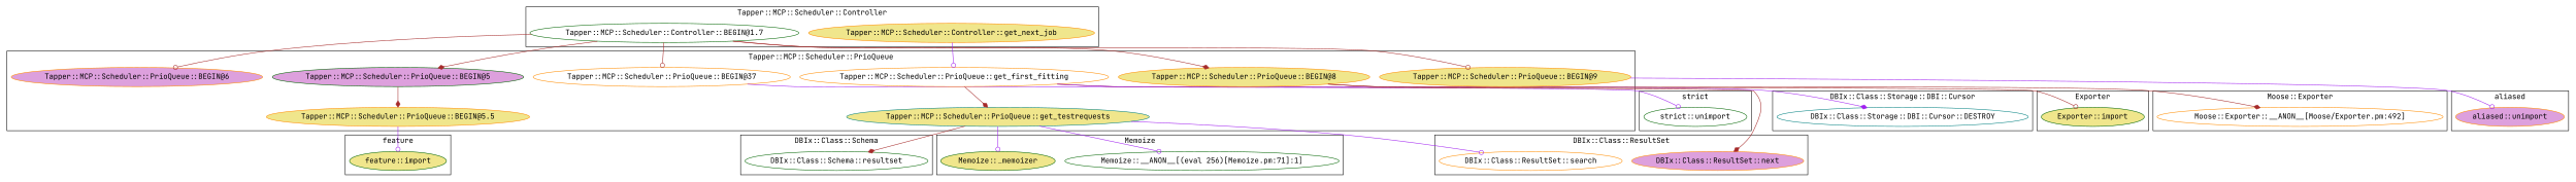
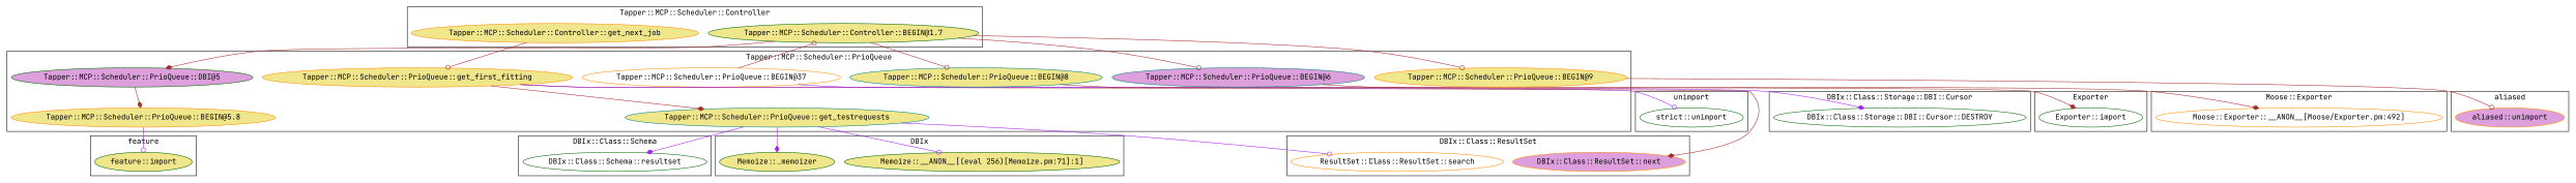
  digraph {
    fontname="JetBrains Mono"
    node [color=darkorange fillcolor=khaki fontname="JetBrains Mono" style=filled]
    edge [arrowhead=odot color=brown fontname="JetBrains Mono"]
    "DBIx::Class::ResultSet::next" [fillcolor=plum]
-   "DBIx::Class::ResultSet::search" [fillcolor=white]
-   "Exporter::import" [color=darkgreen]
+   "DBIx::Class::ResultSet::search" [fillcolor=white label="ResultSet::Class::ResultSet::search"]
+   "Exporter::import" [color=darkgreen fillcolor=white]
    n4 [fillcolor=plum label="aliased::unimport"]
    "feature::import" [color=darkgreen]
-   "DBIx::Class::Storage::DBI::Cursor::DESTROY" [color=teal fillcolor=white]
-   "Tapper::MCP::Scheduler::PrioQueue::BEGIN@5.8" [label="Tapper::MCP::Scheduler::PrioQueue::BEGIN@5.5"]
+   "DBIx::Class::Storage::DBI::Cursor::DESTROY" [color=darkgreen fillcolor=white]
+   "Tapper::MCP::Scheduler::PrioQueue::BEGIN@5.8"
    "Tapper::MCP::Scheduler::PrioQueue::BEGIN@37" [fillcolor=white]
-   "Tapper::MCP::Scheduler::PrioQueue::get_first_fitting" [fillcolor=white]
+   "Tapper::MCP::Scheduler::PrioQueue::get_first_fitting"
    "Tapper::MCP::Scheduler::PrioQueue::get_testrequests" [color=teal]
-   "Tapper::MCP::Scheduler::PrioQueue::BEGIN@8"
-   "Tapper::MCP::Scheduler::PrioQueue::BEGIN@6" [fillcolor=plum]
+   "Tapper::MCP::Scheduler::PrioQueue::BEGIN@8" [color=teal]
+   "Tapper::MCP::Scheduler::PrioQueue::BEGIN@6" [color=teal fillcolor=plum]
    "Tapper::MCP::Scheduler::PrioQueue::BEGIN@9"
-   "Tapper::MCP::Scheduler::PrioQueue::BEGIN@5" [color=darkgreen fillcolor=plum]
+   "Tapper::MCP::Scheduler::PrioQueue::BEGIN@5" [color=darkgreen fillcolor=plum label="Tapper::MCP::Scheduler::PrioQueue::DBI@5"]
    "Moose::Exporter::__ANON__[Moose/Exporter.pm:492]" [fillcolor=white]
    "DBIx::Class::Schema::resultset" [color=darkgreen fillcolor=white]
-   "Tapper::MCP::Scheduler::Controller::BEGIN@1.7" [color=darkgreen fillcolor=white]
+   "Tapper::MCP::Scheduler::Controller::BEGIN@1.7" [color=darkgreen]
    "Tapper::MCP::Scheduler::Controller::get_next_job"
    "strict::unimport" [color=darkgreen fillcolor=white]
-   "Memoize::__ANON__[(eval 256)[Memoize.pm:71]:1]" [color=darkgreen fillcolor=white]
+   "Memoize::__ANON__[(eval 256)[Memoize.pm:71]:1]" [color=darkgreen]
    "Memoize::_memoizer" [color=darkgreen]
    subgraph cluster_1 {
      label="DBIx::Class::ResultSet"
      "DBIx::Class::ResultSet::next"
      "DBIx::Class::ResultSet::search"
    }
    subgraph cluster_2 {
      label=Exporter
      "Exporter::import"
    }
    subgraph cluster_3 {
      label=aliased
      n4
    }
    subgraph cluster_4 {
      label=feature
      "feature::import"
    }
    subgraph cluster_5 {
      label="DBIx::Class::Storage::DBI::Cursor"
      "DBIx::Class::Storage::DBI::Cursor::DESTROY"
    }
    subgraph cluster_6 {
      label="Tapper::MCP::Scheduler::PrioQueue"
      "Tapper::MCP::Scheduler::PrioQueue::BEGIN@5.8"
      "Tapper::MCP::Scheduler::PrioQueue::BEGIN@37"
      "Tapper::MCP::Scheduler::PrioQueue::get_first_fitting"
      "Tapper::MCP::Scheduler::PrioQueue::get_testrequests"
      "Tapper::MCP::Scheduler::PrioQueue::BEGIN@8"
      "Tapper::MCP::Scheduler::PrioQueue::BEGIN@6"
      "Tapper::MCP::Scheduler::PrioQueue::BEGIN@9"
      "Tapper::MCP::Scheduler::PrioQueue::BEGIN@5"
    }
    subgraph cluster_7 {
      label="Moose::Exporter"
      "Moose::Exporter::__ANON__[Moose/Exporter.pm:492]"
    }
    subgraph cluster_8 {
      label="DBIx::Class::Schema"
      "DBIx::Class::Schema::resultset"
    }
    subgraph cluster_9 {
      label="Tapper::MCP::Scheduler::Controller"
      "Tapper::MCP::Scheduler::Controller::BEGIN@1.7"
      "Tapper::MCP::Scheduler::Controller::get_next_job"
    }
    subgraph cluster_10 {
-     label="strict"
+     label=unimport
      "strict::unimport"
    }
    subgraph cluster_11 {
-     label=Memoize
+     label=DBIx
      "Memoize::__ANON__[(eval 256)[Memoize.pm:71]:1]"
      "Memoize::_memoizer"
    }
    "Tapper::MCP::Scheduler::PrioQueue::BEGIN@5.8" -> "feature::import" [color=purple]
    "Tapper::MCP::Scheduler::PrioQueue::BEGIN@37" -> "strict::unimport" [color=purple]
    "Tapper::MCP::Scheduler::PrioQueue::get_first_fitting" -> "DBIx::Class::ResultSet::next" [arrowhead=diamond]
    "Tapper::MCP::Scheduler::PrioQueue::get_first_fitting" -> "DBIx::Class::Storage::DBI::Cursor::DESTROY" [arrowhead=diamond color=purple]
    "Tapper::MCP::Scheduler::PrioQueue::get_first_fitting" -> "Tapper::MCP::Scheduler::PrioQueue::get_testrequests" [arrowhead=diamond]
    "Tapper::MCP::Scheduler::PrioQueue::get_testrequests" -> "DBIx::Class::ResultSet::search" [color=purple]
-   "Tapper::MCP::Scheduler::PrioQueue::get_testrequests" -> "DBIx::Class::Schema::resultset" [arrowhead=diamond]
+   "Tapper::MCP::Scheduler::PrioQueue::get_testrequests" -> "DBIx::Class::Schema::resultset" [arrowhead=diamond color=purple]
    "Tapper::MCP::Scheduler::PrioQueue::get_testrequests" -> "Memoize::__ANON__[(eval 256)[Memoize.pm:71]:1]" [color=purple]
-   "Tapper::MCP::Scheduler::PrioQueue::get_testrequests" -> "Memoize::_memoizer" [color=purple]
-   "Tapper::MCP::Scheduler::PrioQueue::BEGIN@8" -> "Exporter::import"
-   "Tapper::MCP::Scheduler::PrioQueue::BEGIN@8" -> "Moose::Exporter::__ANON__[Moose/Exporter.pm:492]" [arrowhead=diamond]
-   "Tapper::MCP::Scheduler::PrioQueue::BEGIN@9" -> n4 [color=purple]
+   "Tapper::MCP::Scheduler::PrioQueue::get_testrequests" -> "Memoize::_memoizer" [arrowhead=diamond color=purple]
+   "Tapper::MCP::Scheduler::PrioQueue::BEGIN@8" -> "Exporter::import" [arrowhead=diamond]
+   "Tapper::MCP::Scheduler::PrioQueue::BEGIN@6" -> "Moose::Exporter::__ANON__[Moose/Exporter.pm:492]" [arrowhead=diamond]
+   "Tapper::MCP::Scheduler::PrioQueue::BEGIN@9" -> n4
    "Tapper::MCP::Scheduler::PrioQueue::BEGIN@5" -> "Tapper::MCP::Scheduler::PrioQueue::BEGIN@5.8" [arrowhead=diamond]
-   "Tapper::MCP::Scheduler::Controller::BEGIN@1.7" -> "Tapper::MCP::Scheduler::PrioQueue::BEGIN@37"
-   "Tapper::MCP::Scheduler::Controller::BEGIN@1.7" -> "Tapper::MCP::Scheduler::PrioQueue::BEGIN@8" [arrowhead=diamond]
+   "Tapper::MCP::Scheduler::PrioQueue::BEGIN@37" -> "Tapper::MCP::Scheduler::Controller::BEGIN@1.7"
+   "Tapper::MCP::Scheduler::Controller::BEGIN@1.7" -> "Tapper::MCP::Scheduler::PrioQueue::BEGIN@8"
    "Tapper::MCP::Scheduler::Controller::BEGIN@1.7" -> "Tapper::MCP::Scheduler::PrioQueue::BEGIN@6"
    "Tapper::MCP::Scheduler::Controller::BEGIN@1.7" -> "Tapper::MCP::Scheduler::PrioQueue::BEGIN@9"
    "Tapper::MCP::Scheduler::Controller::BEGIN@1.7" -> "Tapper::MCP::Scheduler::PrioQueue::BEGIN@5" [arrowhead=diamond]
-   "Tapper::MCP::Scheduler::Controller::get_next_job" -> "Tapper::MCP::Scheduler::PrioQueue::get_first_fitting" [color=purple]
+   "Tapper::MCP::Scheduler::Controller::get_next_job" -> "Tapper::MCP::Scheduler::PrioQueue::get_first_fitting"
  }
